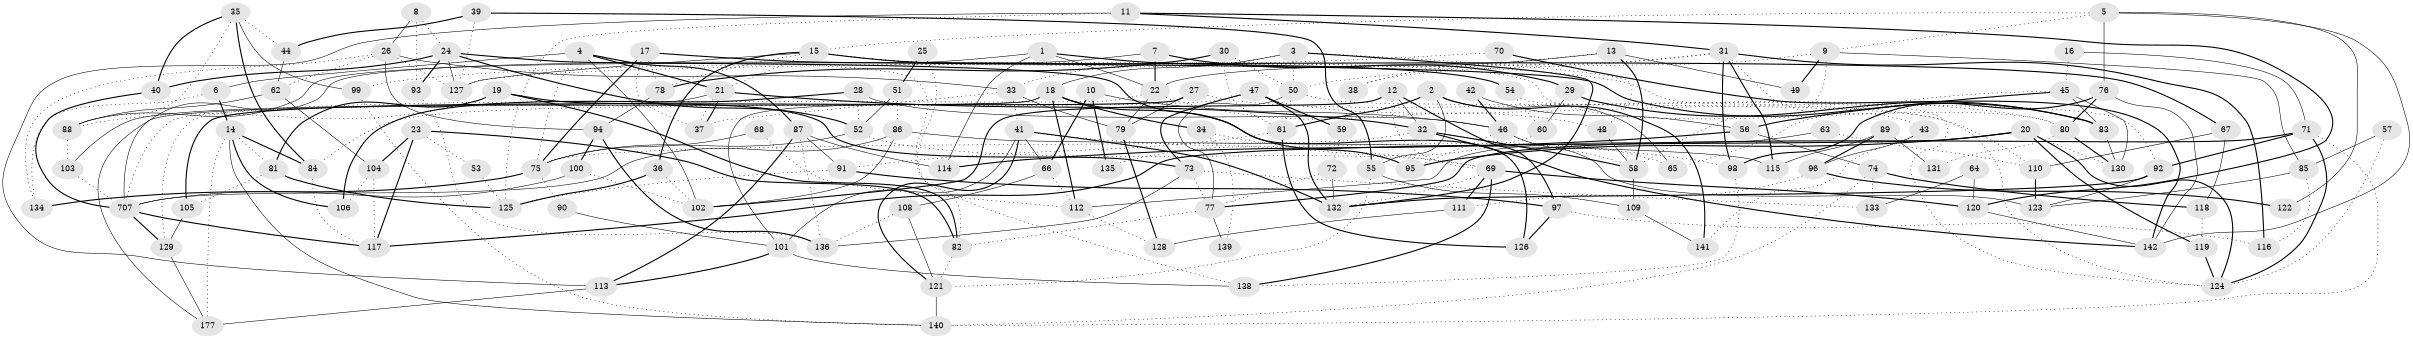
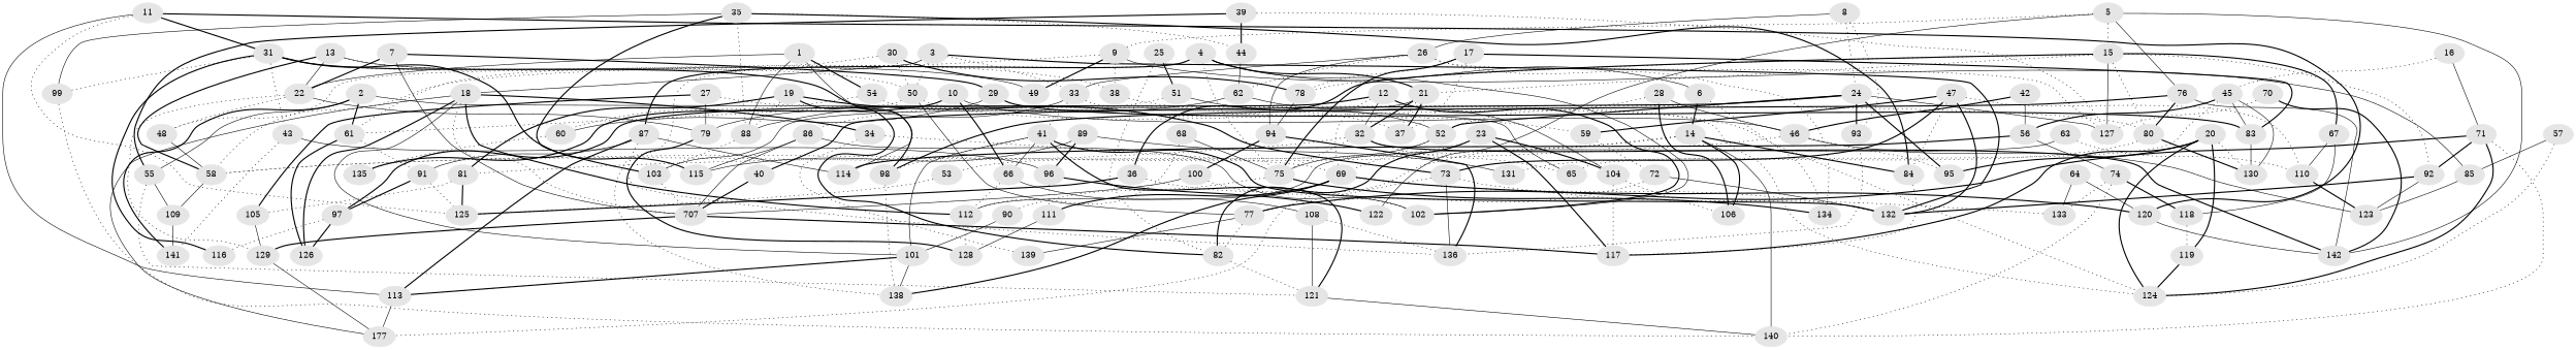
  graph {
    node [color=gray90 style=filled]
    edge [style=dotted]
    1
    22
    54
    88
    114
    48
    79
    129
    124
    60
    103
    2
    55
    61
    65
    141
    121
    109
    126
    91
    3
    18
    33
    50
    132
    n26 [label=707]
    n27 [label=177]
    34
    101
    112
    37
    41
    58
    77
    4
    6
    21
    75
    87
    102
    138
    14
    134
    32
    90
    113
    136
    5
    9
    15
    76
    122
    142
    38
    49
    85
    36
    67
    78
    80
    92
    127
    98
    81
    84
    106
    140
    7
    29
    83
    117
    8
    24
    26
    93
    95
    40
    52
    62
    94
    59
    116
    123
    10
    46
    66
    135
    108
    11
    31
    120
    125
    43
    99
    115
    12
    97
    69
    13
    105
    110
    118
    130
    131
    16
    45
    71
    56
    17
    139
    128
    19
    73
    82
    133
    20
    119
    23
    53
    104
    25
    51
    86
    100
    27
    28
    30
    96
    111
    35
    44
    72
    39
    42
    74
    47
    57
    63
    64
    68
    70
    89
    1 -- 22 [style=solid]
    1 -- 54 [style=bold]
    1 -- 88 [style=solid]
    1 -- 114 [style=solid]
    22 -- 48
    22 -- 79 [style=solid]
    22 -- 129
    54 -- 124
    54 -- 60
    88 -- 103
    48 -- 58 [style=solid]
    79 -- 128 [style=bold]
    129 -- n27 [style=solid]
    60 -- 135
    103 -- n26
    2 -- 55 [style=solid]
    2 -- 61 [style=bold]
    2 -- 65 [style=solid]
    2 -- 141 [style=bold]
    55 -- 121
    55 -- 109 [style=solid]
    61 -- 126 [style=bold]
    61 -- 91
    121 -- 140 [style=solid]
    109 -- 141 [style=solid]
    91 -- 125
    91 -- 97 [style=bold]
    3 -- 48
    3 -- 18 [style=solid]
    3 -- 33
    3 -- 50
    3 -- 132 [style=bold]
    18 -- 126 [style=bold]
    18 -- n26
    18 -- n27 [style=solid]
    18 -- 34 [style=bold]
    18 -- 101 [style=solid]
    18 -- 112 [style=bold]
    33 -- 79 [style=solid]
    33 -- 37
    33 -- 41
    50 -- 124
    50 -- 61
    50 -- 77 [style=solid]
    n26 -- 129 [style=bold]
    n26 -- 117 [style=bold]
    34 -- 69
    34 -- 139
    101 -- 138 [style=solid]
    101 -- 113 [style=bold]
    112 -- 128
    41 -- 121 [style=bold]
    41 -- 132 [style=bold]
    41 -- 101 [style=solid]
    41 -- 98
    41 -- 66 [style=solid]
    58 -- 109 [style=solid]
    77 -- 139 [style=solid]
    77 -- 82
    4 -- 6 [style=solid]
    4 -- 21 [style=bold]
    4 -- 75
    4 -- 87 [style=bold]
    4 -- 102 [style=solid]
    4 -- 138
    6 -- 14 [style=bold]
    6 -- 134
    21 -- 103 [style=solid]
    21 -- 37
    21 -- 37 [style=bold]
    21 -- 32 [style=bold]
    75 -- 134 [style=bold]
    75 -- 90
    87 -- 114 [style=solid]
    87 -- 91 [style=solid]
    87 -- 113 [style=bold]
    87 -- 136
    14 -- n27
    14 -- 81
    14 -- 84 [style=bold]
    14 -- 106 [style=bold]
    14 -- 140 [style=solid]
    32 -- 65
-   32 -- 58 [style=bold]
+   32 -- 58
    32 -- 75
    32 -- 142 [style=bold]
    90 -- 101 [style=solid]
    113 -- n27 [style=solid]
    5 -- 9
    5 -- 15
    5 -- 76 [style=solid]
    5 -- 122 [style=solid]
    5 -- 142 [style=solid]
    9 -- 58
    9 -- 38
    9 -- 49 [style=bold]
    9 -- 85 [style=solid]
    15 -- 21
    15 -- 36 [style=bold]
    15 -- 67 [style=bold]
    15 -- 78
    15 -- 80
    15 -- 92
    15 -- 127 [style=solid]
    76 -- 142 [style=solid]
    76 -- 80 [style=bold]
    76 -- 98 [style=bold]
    38 -- 59
-   85 -- 116
    85 -- 123 [style=solid]
    36 -- 102
    36 -- 125 [style=bold]
    67 -- 110 [style=solid]
    67 -- 118 [style=solid]
    78 -- 94 [style=solid]
    80 -- 130 [style=bold]
    80 -- 131
    92 -- 132 [style=bold]
    92 -- 123 [style=solid]
    98 -- 138
    81 -- 125 [style=bold]
    81 -- 105
    84 -- 117
    7 -- 22 [style=bold]
    7 -- n26 [style=solid]
    7 -- 29 [style=bold]
    29 -- 60 [style=solid]
    29 -- 83 [style=bold]
    83 -- 130 [style=solid]
    8 -- 24
    8 -- 26 [style=solid]
    8 -- 93
    24 -- 127 [style=solid]
    24 -- 93 [style=bold]
    24 -- 95 [style=bold]
    24 -- 40 [style=bold]
    24 -- 52 [style=bold]
    26 -- 33 [style=solid]
    26 -- 134
    26 -- 127
    26 -- 62
    26 -- 94 [style=solid]
    93 -- 136
    40 -- n26 [style=bold]
    52 -- 75 [style=solid]
    52 -- 69
    62 -- 88 [style=solid]
    62 -- 104 [style=solid]
    94 -- 136 [style=bold]
    94 -- 100 [style=bold]
    59 -- 72
    10 -- 46 [style=solid]
    10 -- 66 [style=bold]
    10 -- 135 [style=bold]
    46 -- 58
    46 -- 95
    46 -- 123 [style=solid]
    66 -- 112
    66 -- 108 [style=solid]
    108 -- 121 [style=solid]
    108 -- 136
    11 -- 113 [style=solid]
    11 -- 31 [style=bold]
    11 -- 120 [style=bold]
    11 -- 125
    31 -- 38
    31 -- 98 [style=bold]
    31 -- 116 [style=bold]
    31 -- 43
    31 -- 99
    31 -- 115 [style=bold]
    120 -- 142 [style=solid]
    43 -- 141
    43 -- 96 [style=solid]
    99 -- 140
    12 -- 102 [style=bold]
    12 -- 32 [style=solid]
    12 -- 97 [style=bold]
    12 -- 69
    97 -- 126 [style=bold]
    97 -- 116
    69 -- 132
    69 -- 138 [style=bold]
    69 -- 120 [style=bold]
    69 -- 111 [style=bold]
    13 -- 22 [style=solid]
    13 -- 50
    13 -- 58 [style=bold]
    13 -- 49 [style=solid]
    105 -- 129 [style=solid]
    110 -- 123 [style=bold]
    118 -- 119
    16 -- 45
    16 -- 71 [style=solid]
    45 -- 65
    45 -- 83 [style=solid]
    45 -- 130 [style=solid]
    45 -- 56 [style=bold]
    71 -- 124 [style=bold]
    71 -- 77 [style=bold]
    71 -- 92 [style=bold]
    71 -- 140
    56 -- 114 [style=bold]
    56 -- 74 [style=solid]
    17 -- 37
    17 -- 75 [style=bold]
    17 -- 78
    17 -- 83 [style=bold]
    19 -- 88
    19 -- 81 [style=bold]
    19 -- 73 [style=bold]
    19 -- 82 [style=bold]
    73 -- 77
    73 -- 136 [style=solid]
    73 -- 133
    82 -- 121
    20 -- 124 [style=bold]
    20 -- 117 [style=bold]
    20 -- 95 [style=bold]
    20 -- 130
    20 -- 119 [style=bold]
    119 -- 124 [style=bold]
    23 -- 117 [style=bold]
    23 -- 82 [style=bold]
    23 -- 53
    23 -- 104 [style=bold]
    53 -- 125
    104 -- 106
    104 -- 117
    25 -- 82
    25 -- 51 [style=bold]
    51 -- 52 [style=solid]
    51 -- 86
    86 -- n26 [style=solid]
    86 -- 102 [style=solid]
    86 -- 115 [style=solid]
    100 -- n26 [style=solid]
    100 -- 102
    27 -- 79 [style=solid]
    27 -- 80
    27 -- 105 [style=bold]
    28 -- 106 [style=bold]
    28 -- 52
    28 -- 46 [style=solid]
    30 -- 61
    30 -- 50
    30 -- 78 [style=bold]
    96 -- 122 [style=bold]
    96 -- 111
    111 -- 128 [style=solid]
    35 -- 88
    35 -- 84 [style=bold]
-   35 -- 40 [style=bold]
+   35 -- 103 [style=bold]
    35 -- 99 [style=solid]
    35 -- 44
    44 -- 62 [style=solid]
    72 -- 132 [style=solid]
    72 -- 77
    39 -- 55 [style=bold]
    39 -- 127
    39 -- 44 [style=bold]
    42 -- 46 [style=bold]
    42 -- 56 [style=solid]
    74 -- 140
    74 -- 118 [style=bold]
    74 -- 133
    47 -- 132 [style=bold]
    47 -- 84
    47 -- 59 [style=bold]
    47 -- 110
    47 -- 73 [style=bold]
    57 -- 124
    57 -- 85 [style=solid]
    63 -- 112 [style=solid]
    63 -- 110
    64 -- 120 [style=solid]
    64 -- 133 [style=solid]
    68 -- 112
    68 -- 75 [style=solid]
    70 -- 142 [style=bold]
    70 -- 127
    89 -- 115 [style=solid]
    89 -- 131 [style=solid]
    89 -- 96 [style=bold]
  }
